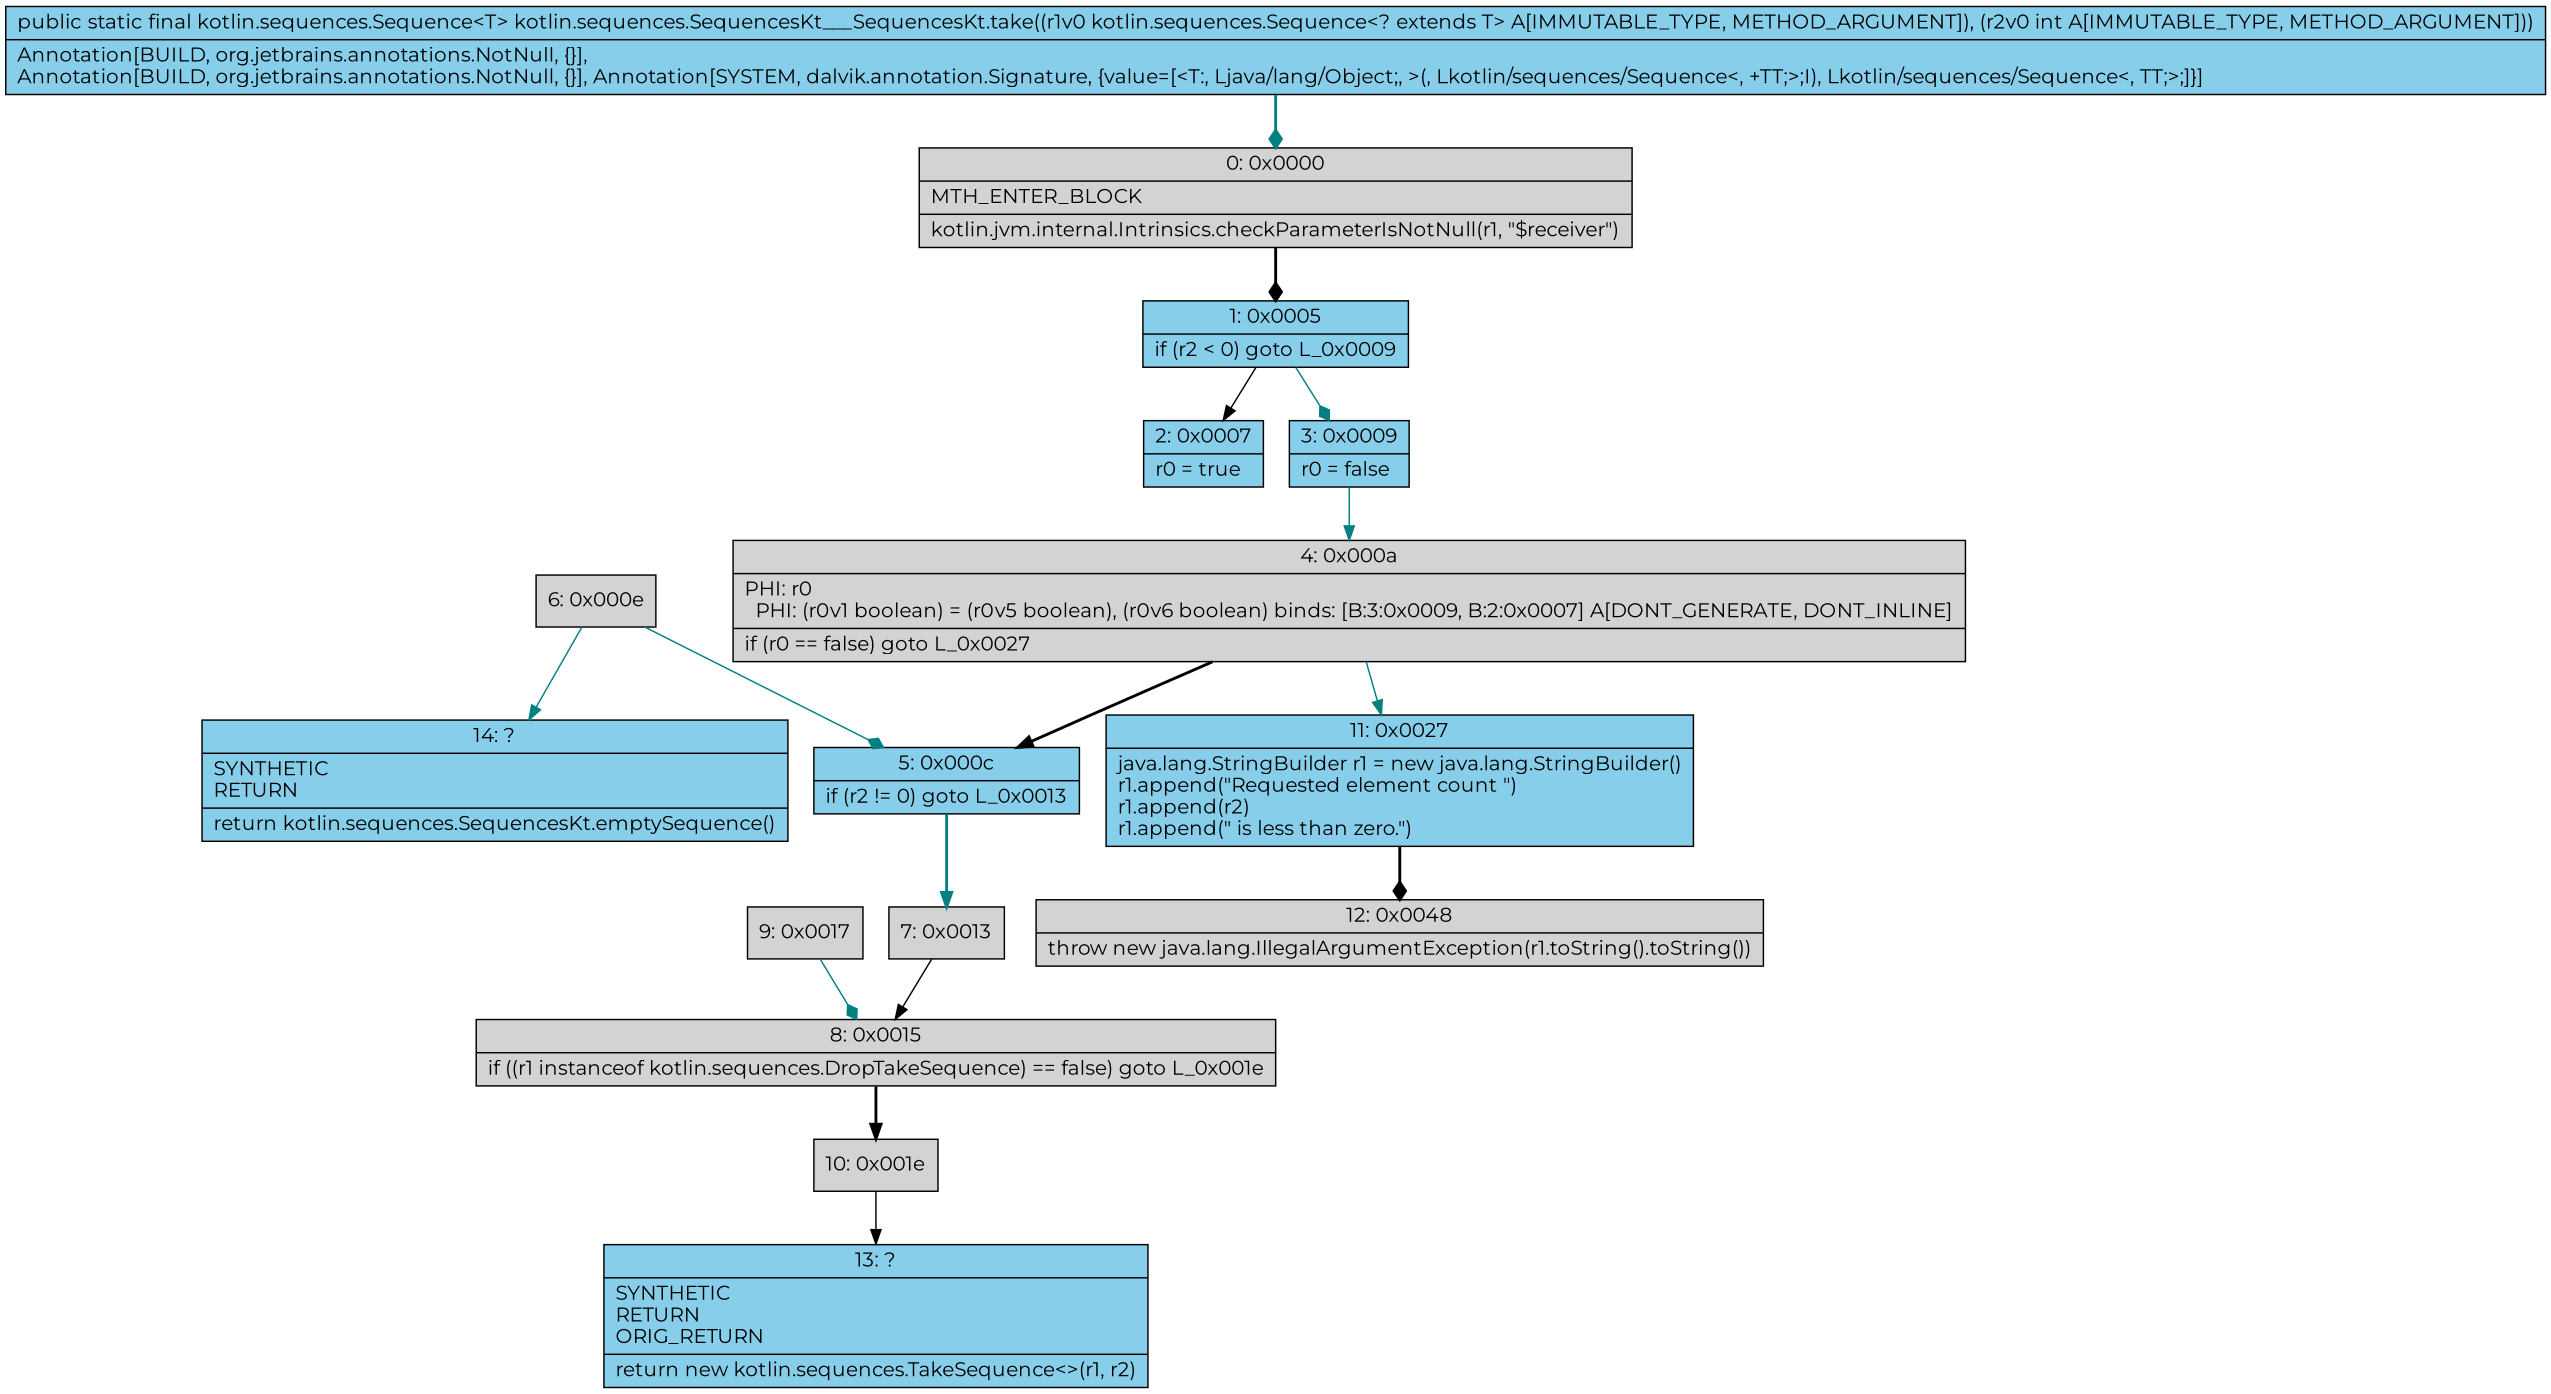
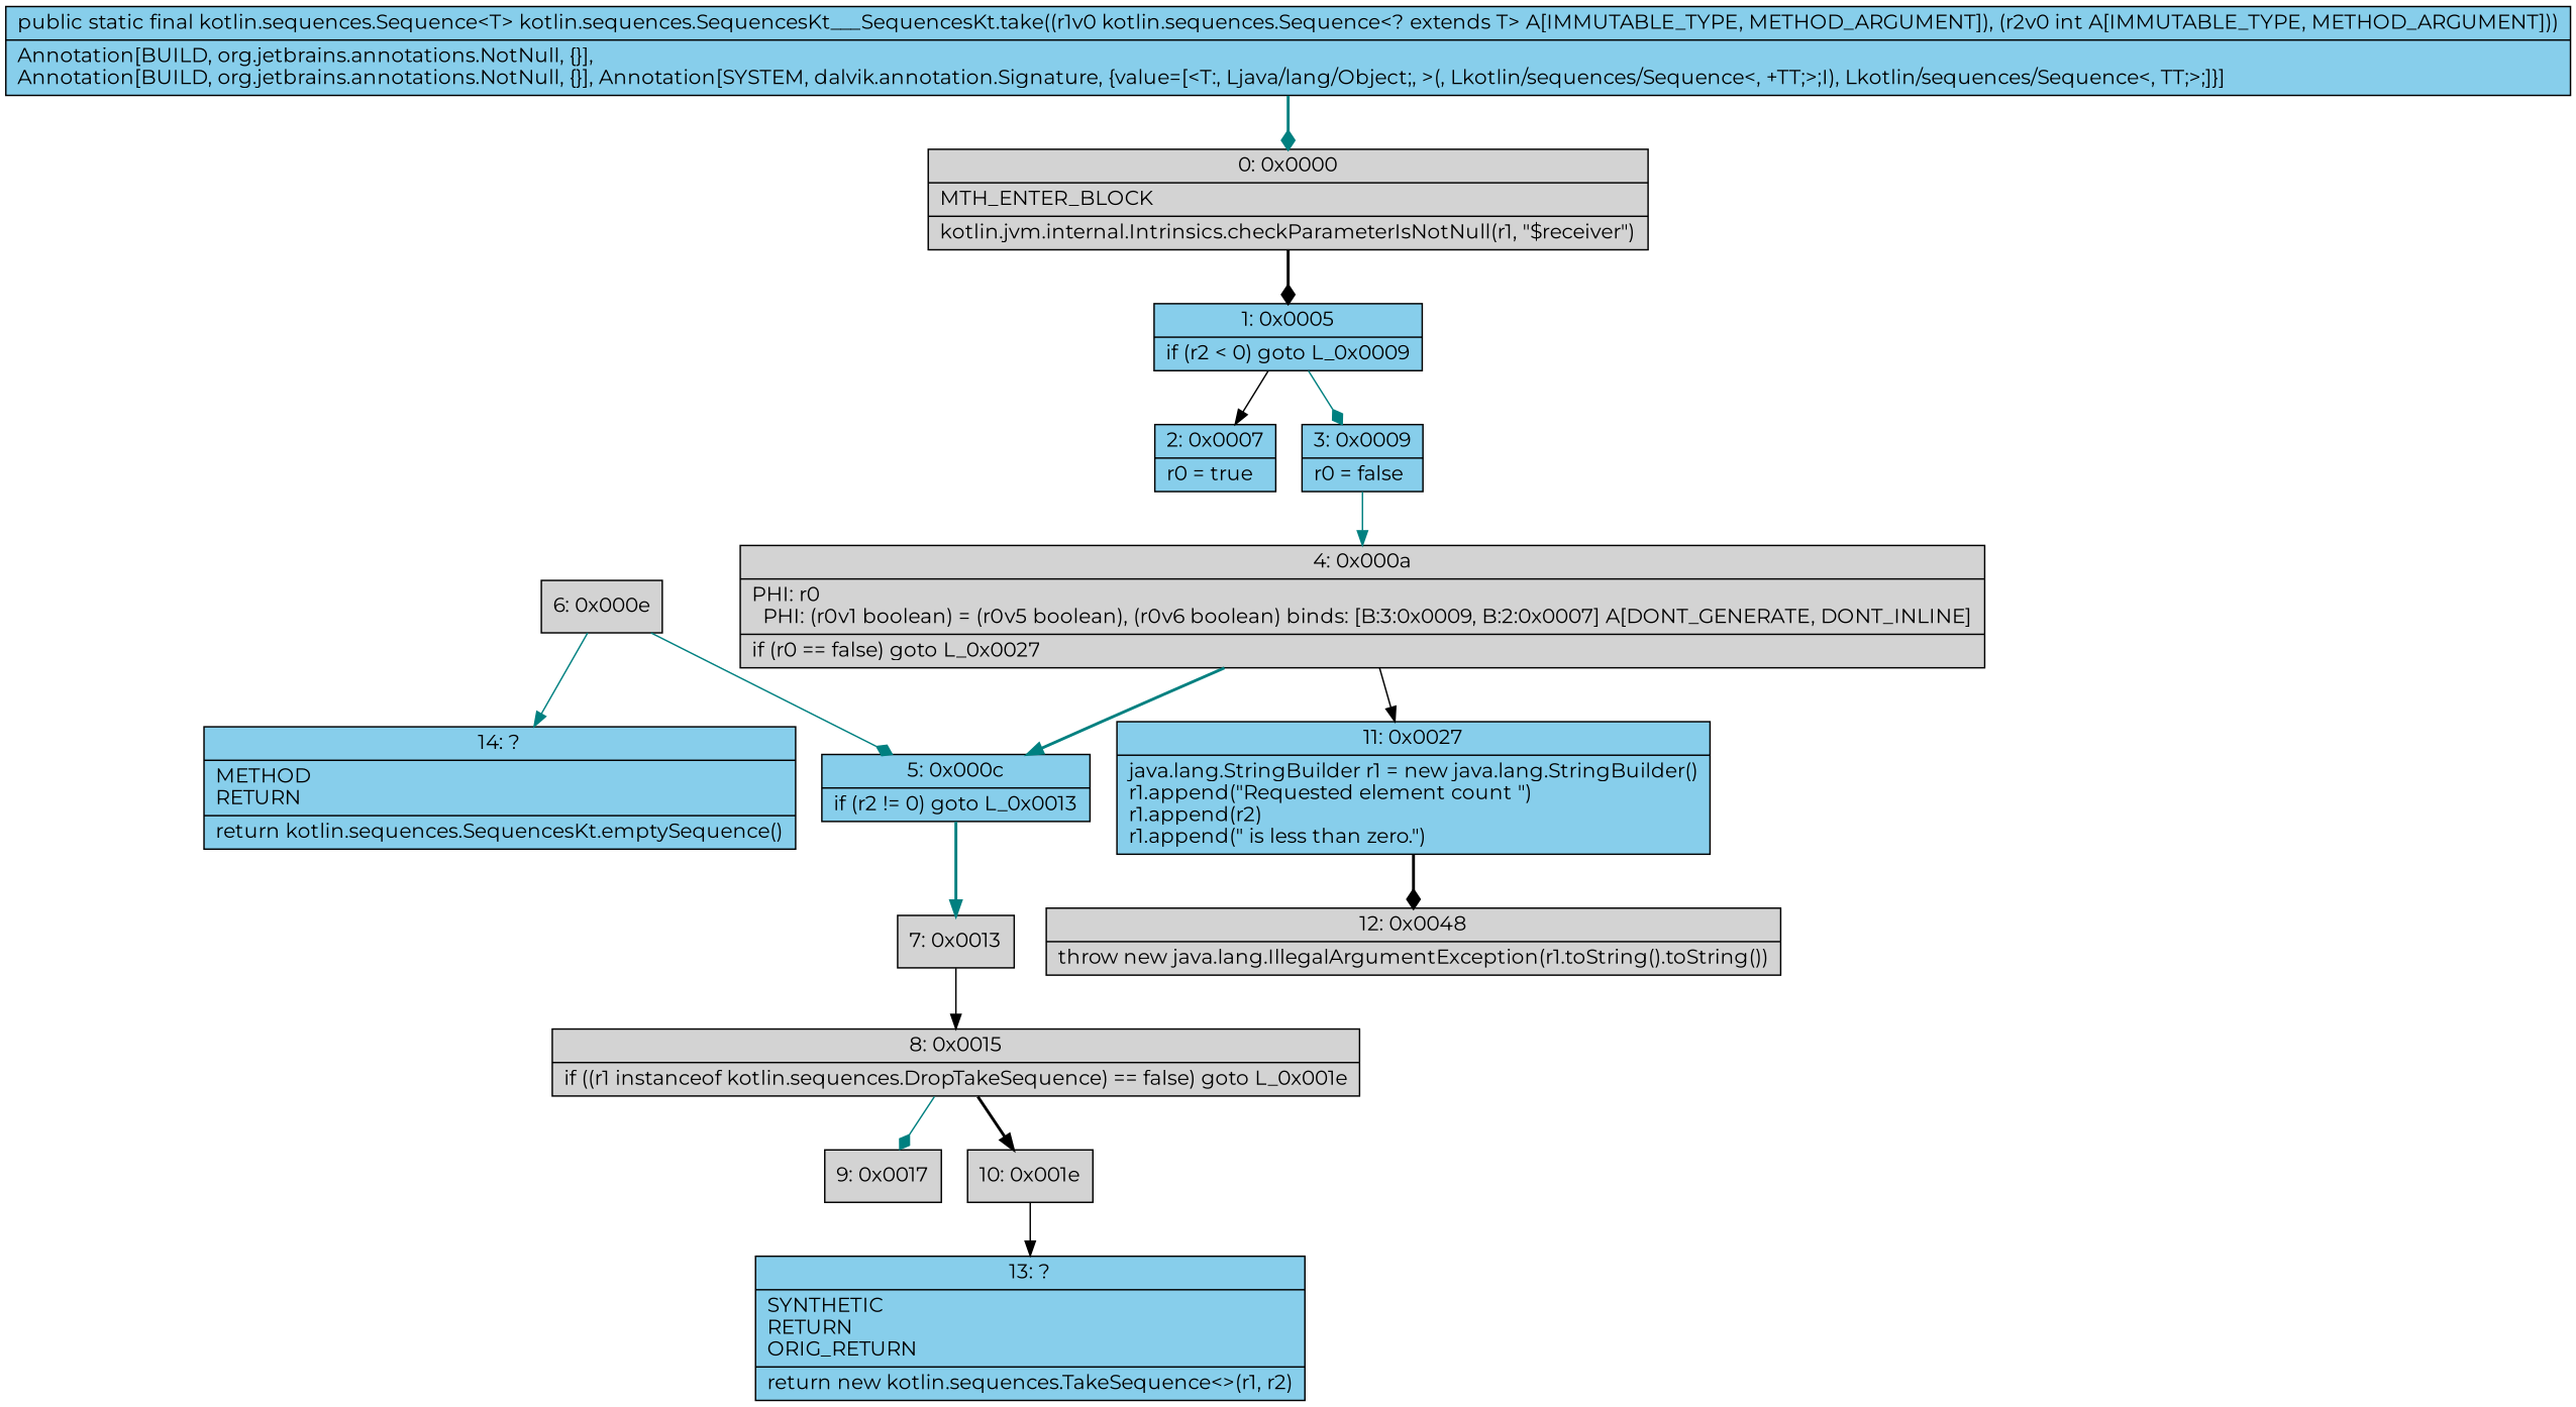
  digraph {
    fontname=Montserrat
    node [fillcolor=lightgrey fontname=Montserrat shape=record style=filled]
    edge [arrowhead=normal color=black fontname=Montserrat style=solid]
    n1 [label="{0\:\ 0x0000|MTH_ENTER_BLOCK\l|kotlin.jvm.internal.Intrinsics.checkParameterIsNotNull(r1, \"$receiver\")\l}"]
    n2 [fillcolor=skyblue label="{1\:\ 0x0005|if (r2 \< 0) goto L_0x0009\l}"]
    n3 [fillcolor=skyblue label="{2\:\ 0x0007|r0 = true\l}"]
    n4 [fillcolor=skyblue label="{3\:\ 0x0009|r0 = false\l}"]
    n5 [label="{4\:\ 0x000a|PHI: r0 \l  PHI: (r0v1 boolean) = (r0v5 boolean), (r0v6 boolean) binds: [B:3:0x0009, B:2:0x0007] A[DONT_GENERATE, DONT_INLINE]\l|if (r0 == false) goto L_0x0027\l}"]
    n6 [fillcolor=skyblue label="{5\:\ 0x000c|if (r2 != 0) goto L_0x0013\l}"]
    n7 [fillcolor=skyblue label="{11\:\ 0x0027|java.lang.StringBuilder r1 = new java.lang.StringBuilder()\lr1.append(\"Requested element count \")\lr1.append(r2)\lr1.append(\" is less than zero.\")\l}"]
    n8 [label="{7\:\ 0x0013}"]
    n9 [label="{12\:\ 0x0048|throw new java.lang.IllegalArgumentException(r1.toString().toString())\l}"]
    n10 [label="{6\:\ 0x000e}"]
-   n11 [fillcolor=skyblue label="{14\:\ ?|SYNTHETIC\lRETURN\l|return kotlin.sequences.SequencesKt.emptySequence()\l}"]
+   n11 [fillcolor=skyblue label="{14\:\ ?|METHOD\lRETURN\l|return kotlin.sequences.SequencesKt.emptySequence()\l}"]
    n12 [label="{8\:\ 0x0015|if ((r1 instanceof kotlin.sequences.DropTakeSequence) == false) goto L_0x001e\l}"]
    n13 [label="{9\:\ 0x0017}"]
    n14 [label="{10\:\ 0x001e}"]
    n15 [fillcolor=skyblue label="{13\:\ ?|SYNTHETIC\lRETURN\lORIG_RETURN\l|return new kotlin.sequences.TakeSequence\<\>(r1, r2)\l}"]
    n16 [fillcolor=skyblue label="{public static final kotlin.sequences.Sequence\<T\> kotlin.sequences.SequencesKt___SequencesKt.take((r1v0 kotlin.sequences.Sequence\<? extends T\> A[IMMUTABLE_TYPE, METHOD_ARGUMENT]), (r2v0 int A[IMMUTABLE_TYPE, METHOD_ARGUMENT]))  | Annotation[BUILD, org.jetbrains.annotations.NotNull, \{\}], \lAnnotation[BUILD, org.jetbrains.annotations.NotNull, \{\}], Annotation[SYSTEM, dalvik.annotation.Signature, \{value=[\<T:, Ljava\/lang\/Object;, \>(, Lkotlin\/sequences\/Sequence\<, +TT;\>;I), Lkotlin\/sequences\/Sequence\<, TT;\>;]\}]\l}"]
    n1 -> n2 [arrowhead=diamond style=bold]
    n2 -> n3
    n2 -> n4 [arrowhead=diamond color=teal]
    n4 -> n5 [color=teal]
-   n5 -> n6 [style=bold]
-   n5 -> n7 [color=teal]
+   n5 -> n6 [color=teal style=bold]
+   n5 -> n7
    n6 -> n8 [color=teal style=bold]
    n7 -> n9 [arrowhead=diamond style=bold]
    n8 -> n12
    n10 -> n6 [arrowhead=diamond color=teal]
    n10 -> n11 [color=teal]
-   n13 -> n12 [arrowhead=diamond color=teal]
+   n12 -> n13 [arrowhead=diamond color=teal]
    n12 -> n14 [style=bold]
    n14 -> n15
    n16 -> n1 [arrowhead=diamond color=teal style=bold]
  }
